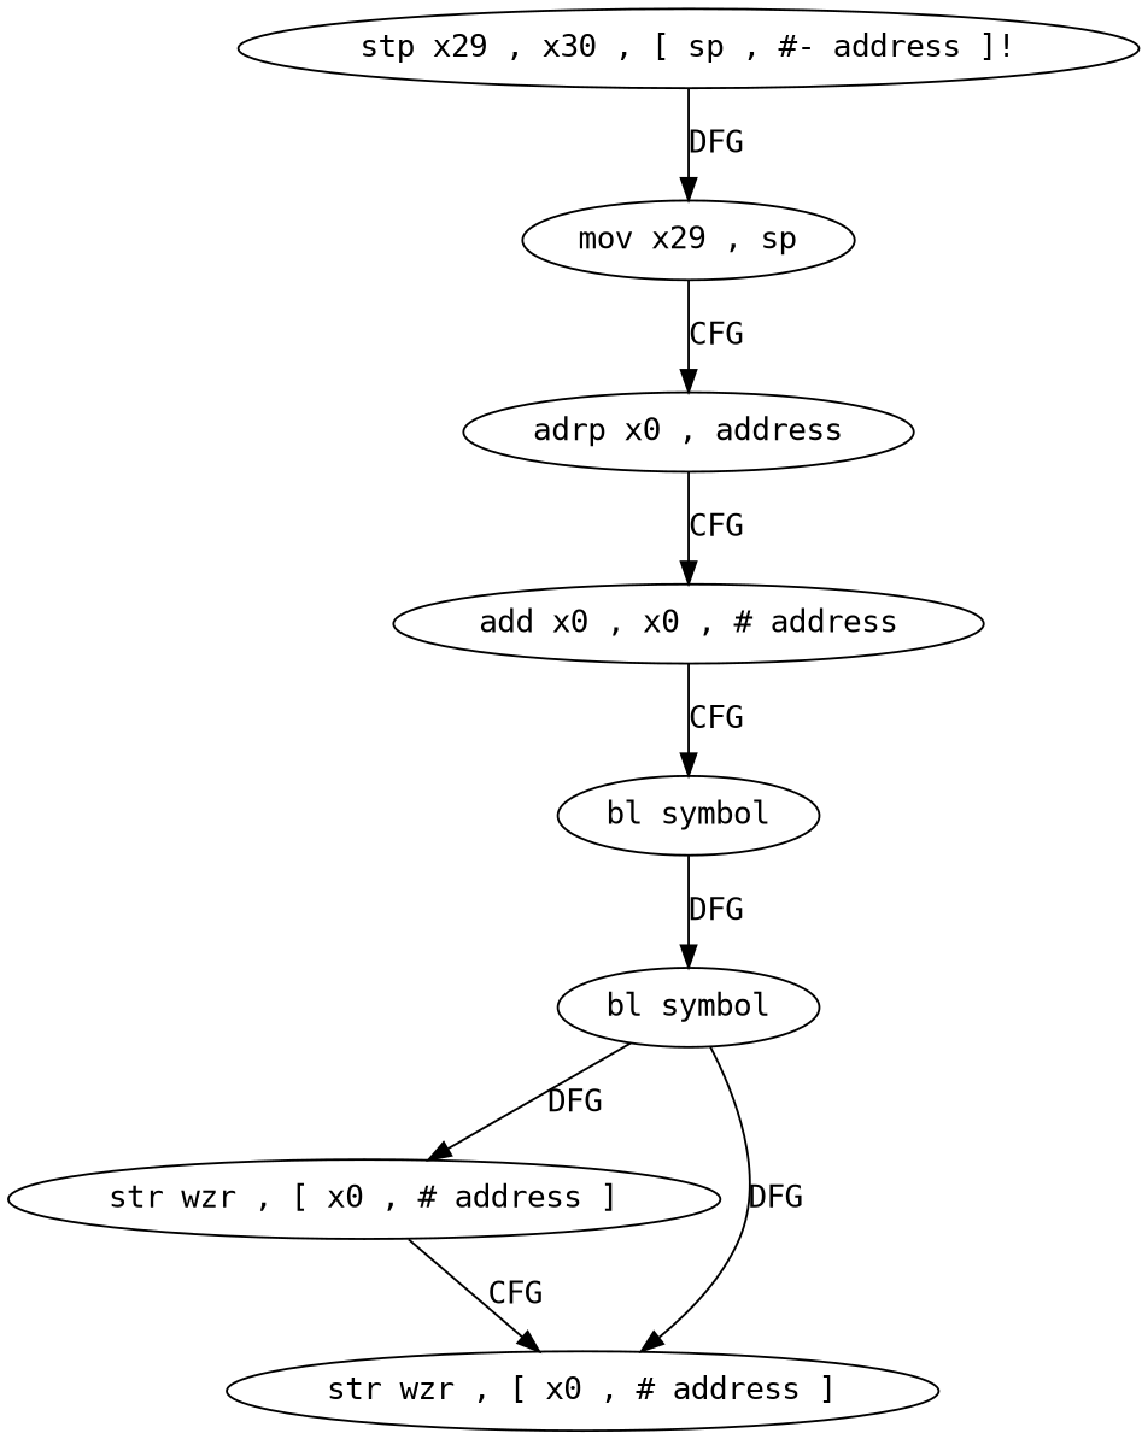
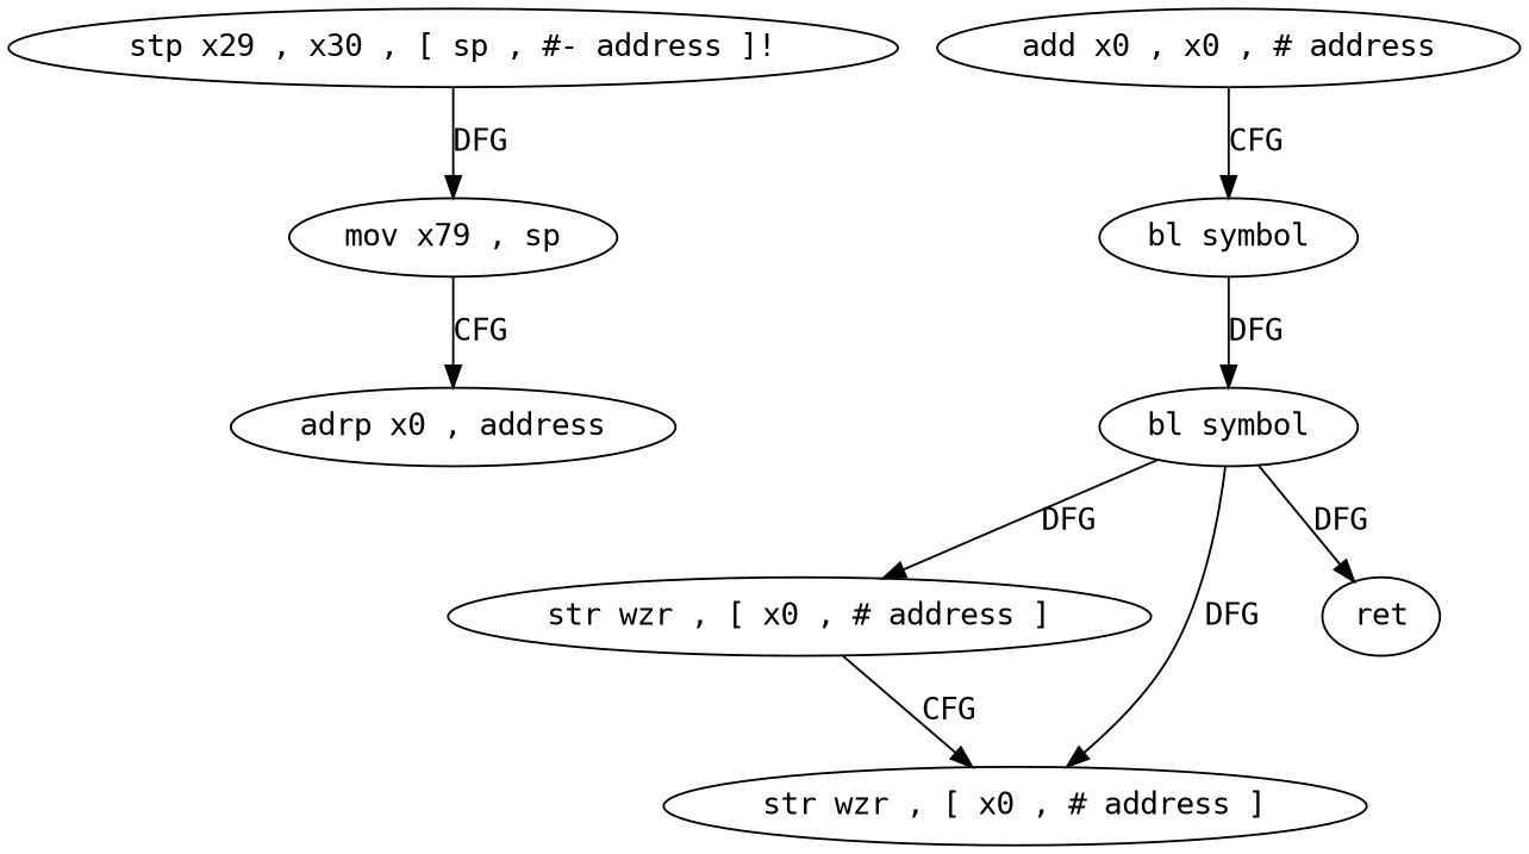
  digraph {
    fontname="DejaVu Sans Mono"
    node [fontname="DejaVu Sans Mono"]
    edge [fontname="DejaVu Sans Mono"]
    n1 [label="stp x29 , x30 , [ sp , #- address ]!"]
-   n2 [label="mov x29 , sp"]
+   n2 [label="mov x79 , sp"]
    n3 [label="adrp x0 , address"]
    n4 [label="add x0 , x0 , # address"]
    n5 [label="bl symbol"]
    n6 [label="bl symbol"]
    n7 [label="str wzr , [ x0 , # address ]"]
    n8 [label="str wzr , [ x0 , # address ]"]
+   n9 [label=ret]
    n1 -> n2 [label=DFG]
    n2 -> n3 [label=CFG]
-   n3 -> n4 [label=CFG]
    n4 -> n5 [label=CFG]
    n5 -> n6 [label=DFG]
    n6 -> n7 [label=DFG]
    n6 -> n8 [label=DFG]
+   n6 -> n9 [label=DFG]
    n7 -> n8 [label=CFG]
  }
